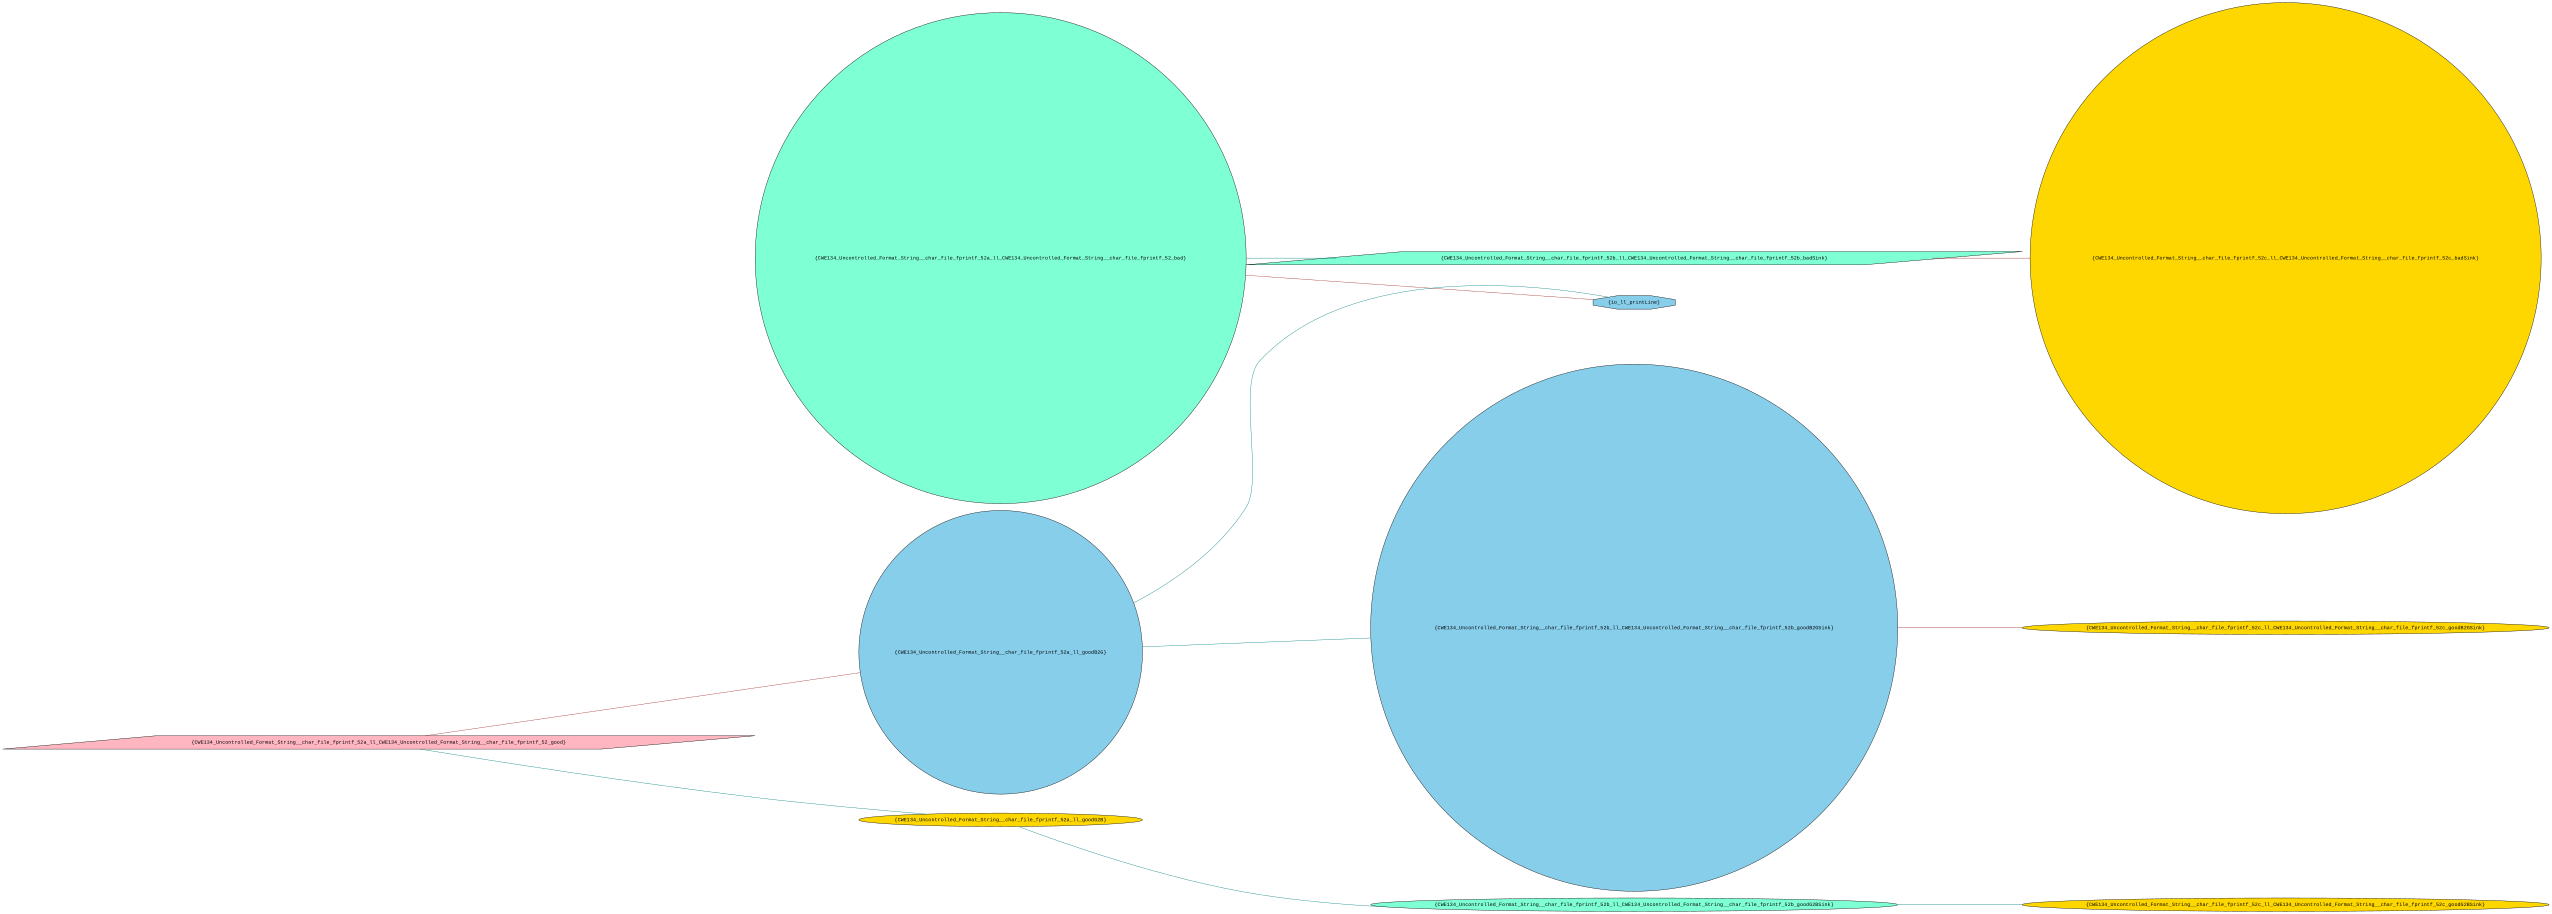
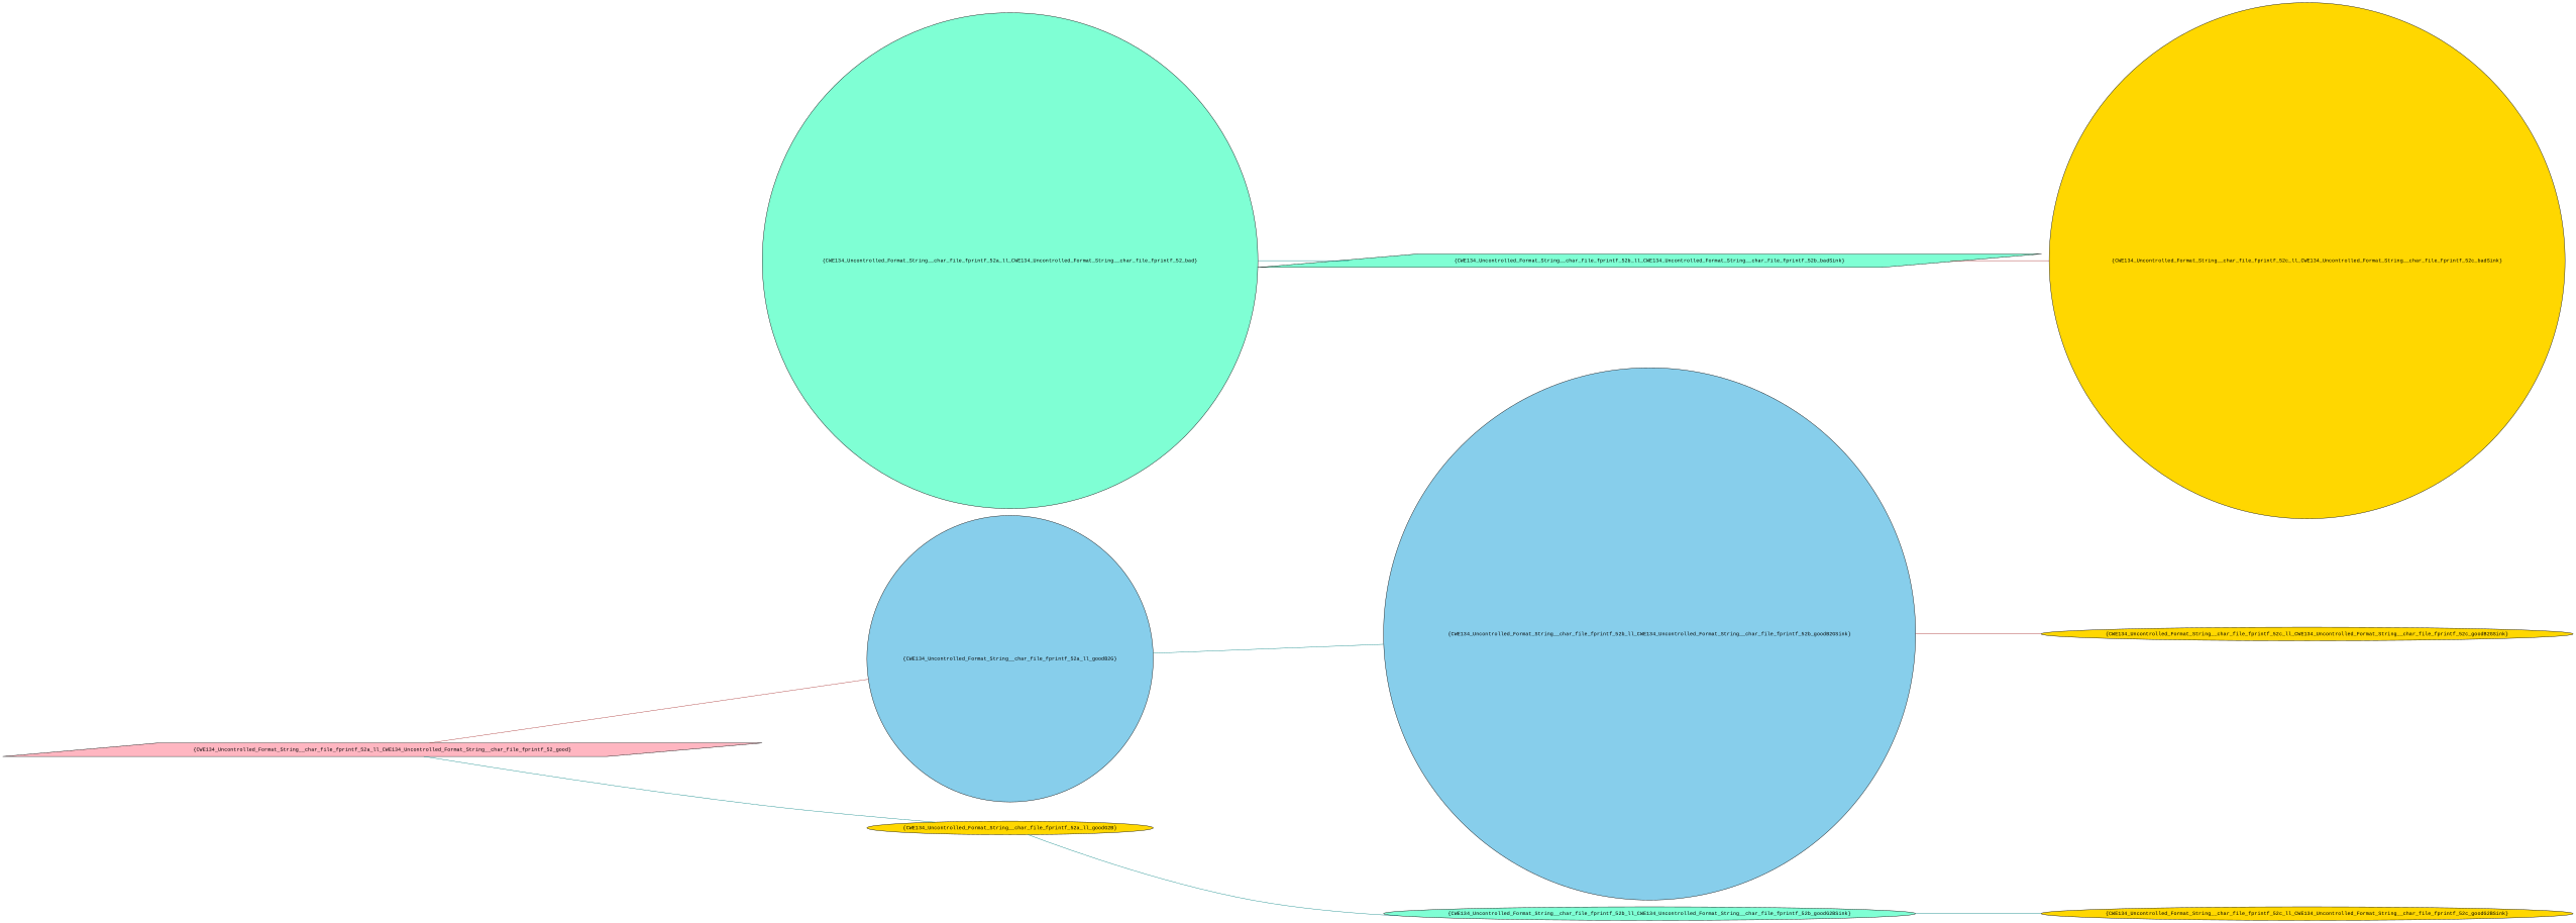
  graph {
    rankdir=LR
    fontname="Liberation Mono"
    node [style=filled fillcolor=gold shape=circle fontname="Liberation Mono"]
    edge [color=teal fontname="Liberation Mono"]
    n1 [label="{CWE134_Uncontrolled_Format_String__char_file_fprintf_52a_ll_CWE134_Uncontrolled_Format_String__char_file_fprintf_52_bad}" fillcolor=aquamarine]
-   n2 [label="{io_ll_printLine}" fillcolor=skyblue shape=octagon]
    n3 [label="{CWE134_Uncontrolled_Format_String__char_file_fprintf_52b_ll_CWE134_Uncontrolled_Format_String__char_file_fprintf_52b_badSink}" fillcolor=aquamarine shape=parallelogram]
    n4 [label="{CWE134_Uncontrolled_Format_String__char_file_fprintf_52c_ll_CWE134_Uncontrolled_Format_String__char_file_fprintf_52c_badSink}"]
    n5 [label="{CWE134_Uncontrolled_Format_String__char_file_fprintf_52a_ll_goodG2B}" shape=ellipse]
    n6 [label="{CWE134_Uncontrolled_Format_String__char_file_fprintf_52b_ll_CWE134_Uncontrolled_Format_String__char_file_fprintf_52b_goodG2BSink}" fillcolor=aquamarine shape=ellipse]
    n7 [label="{CWE134_Uncontrolled_Format_String__char_file_fprintf_52c_ll_CWE134_Uncontrolled_Format_String__char_file_fprintf_52c_goodG2BSink}" shape=ellipse]
    n8 [label="{CWE134_Uncontrolled_Format_String__char_file_fprintf_52b_ll_CWE134_Uncontrolled_Format_String__char_file_fprintf_52b_goodB2GSink}" fillcolor=skyblue]
    n9 [label="{CWE134_Uncontrolled_Format_String__char_file_fprintf_52c_ll_CWE134_Uncontrolled_Format_String__char_file_fprintf_52c_goodB2GSink}" shape=ellipse]
    n10 [label="{CWE134_Uncontrolled_Format_String__char_file_fprintf_52a_ll_goodB2G}" fillcolor=skyblue]
    n11 [label="{CWE134_Uncontrolled_Format_String__char_file_fprintf_52a_ll_CWE134_Uncontrolled_Format_String__char_file_fprintf_52_good}" fillcolor=lightpink shape=parallelogram]
-   n1 -- n2 [color=brown]
    n1 -- n3
    n3 -- n4 [color=brown]
    n5 -- n6
    n6 -- n7
    n8 -- n9 [color=brown]
-   n10 -- n2
    n10 -- n8
    n11 -- n5
    n11 -- n10 [color=brown]
  }
